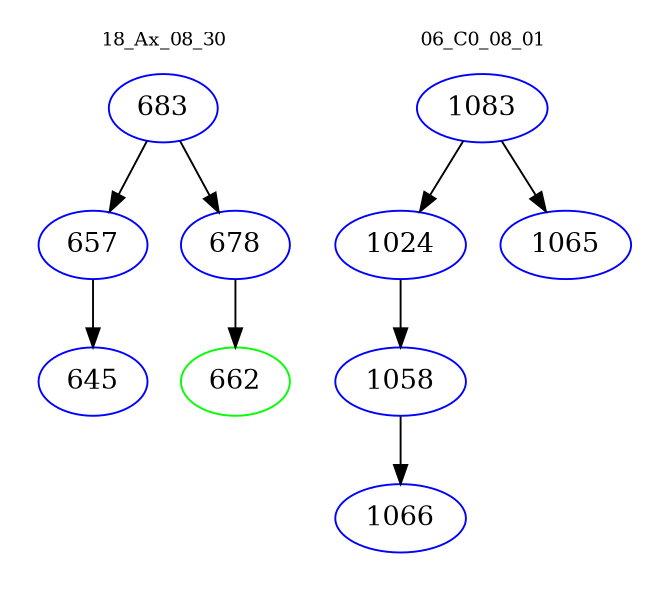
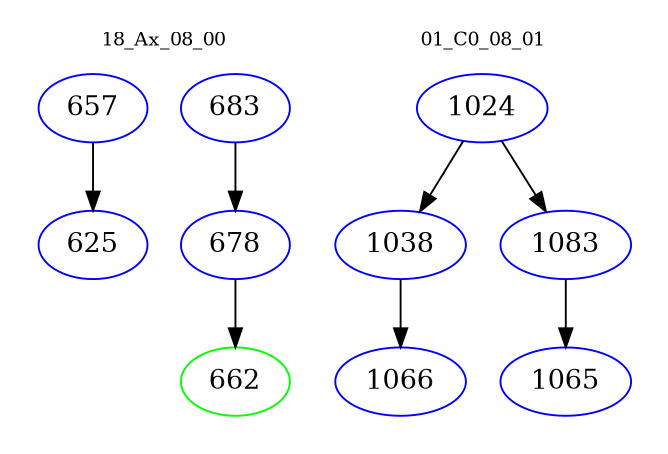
  digraph {
    node [color=blue]
    edge [color=black]
    n1 [label=683]
    n2 [label=657]
    n3 [label=678]
-   n4 [label=645]
+   n4 [label=625]
    n5 [color=green label=662]
    n6 [label=1024]
-   n7 [label=1058]
+   n7 [label=1038]
    n8 [label=1083]
    n9 [label=1066]
    n10 [label=1065]
    subgraph cluster_1 {
      color=white
      fontsize=10
-     label="18_Ax_08_30"
+     label="18_Ax_08_00"
      n1
      n2
      n3
      n4
      n5
    }
    subgraph cluster_2 {
      color=white
      fontsize=10
-     label="06_C0_08_01"
+     label="01_C0_08_01"
      n6
      n7
      n8
      n9
      n10
    }
-   n1 -> n2
    n1 -> n3
    n2 -> n4
    n3 -> n5
    n6 -> n7
-   n8 -> n6
+   n6 -> n8
    n7 -> n9
    n8 -> n10
  }
